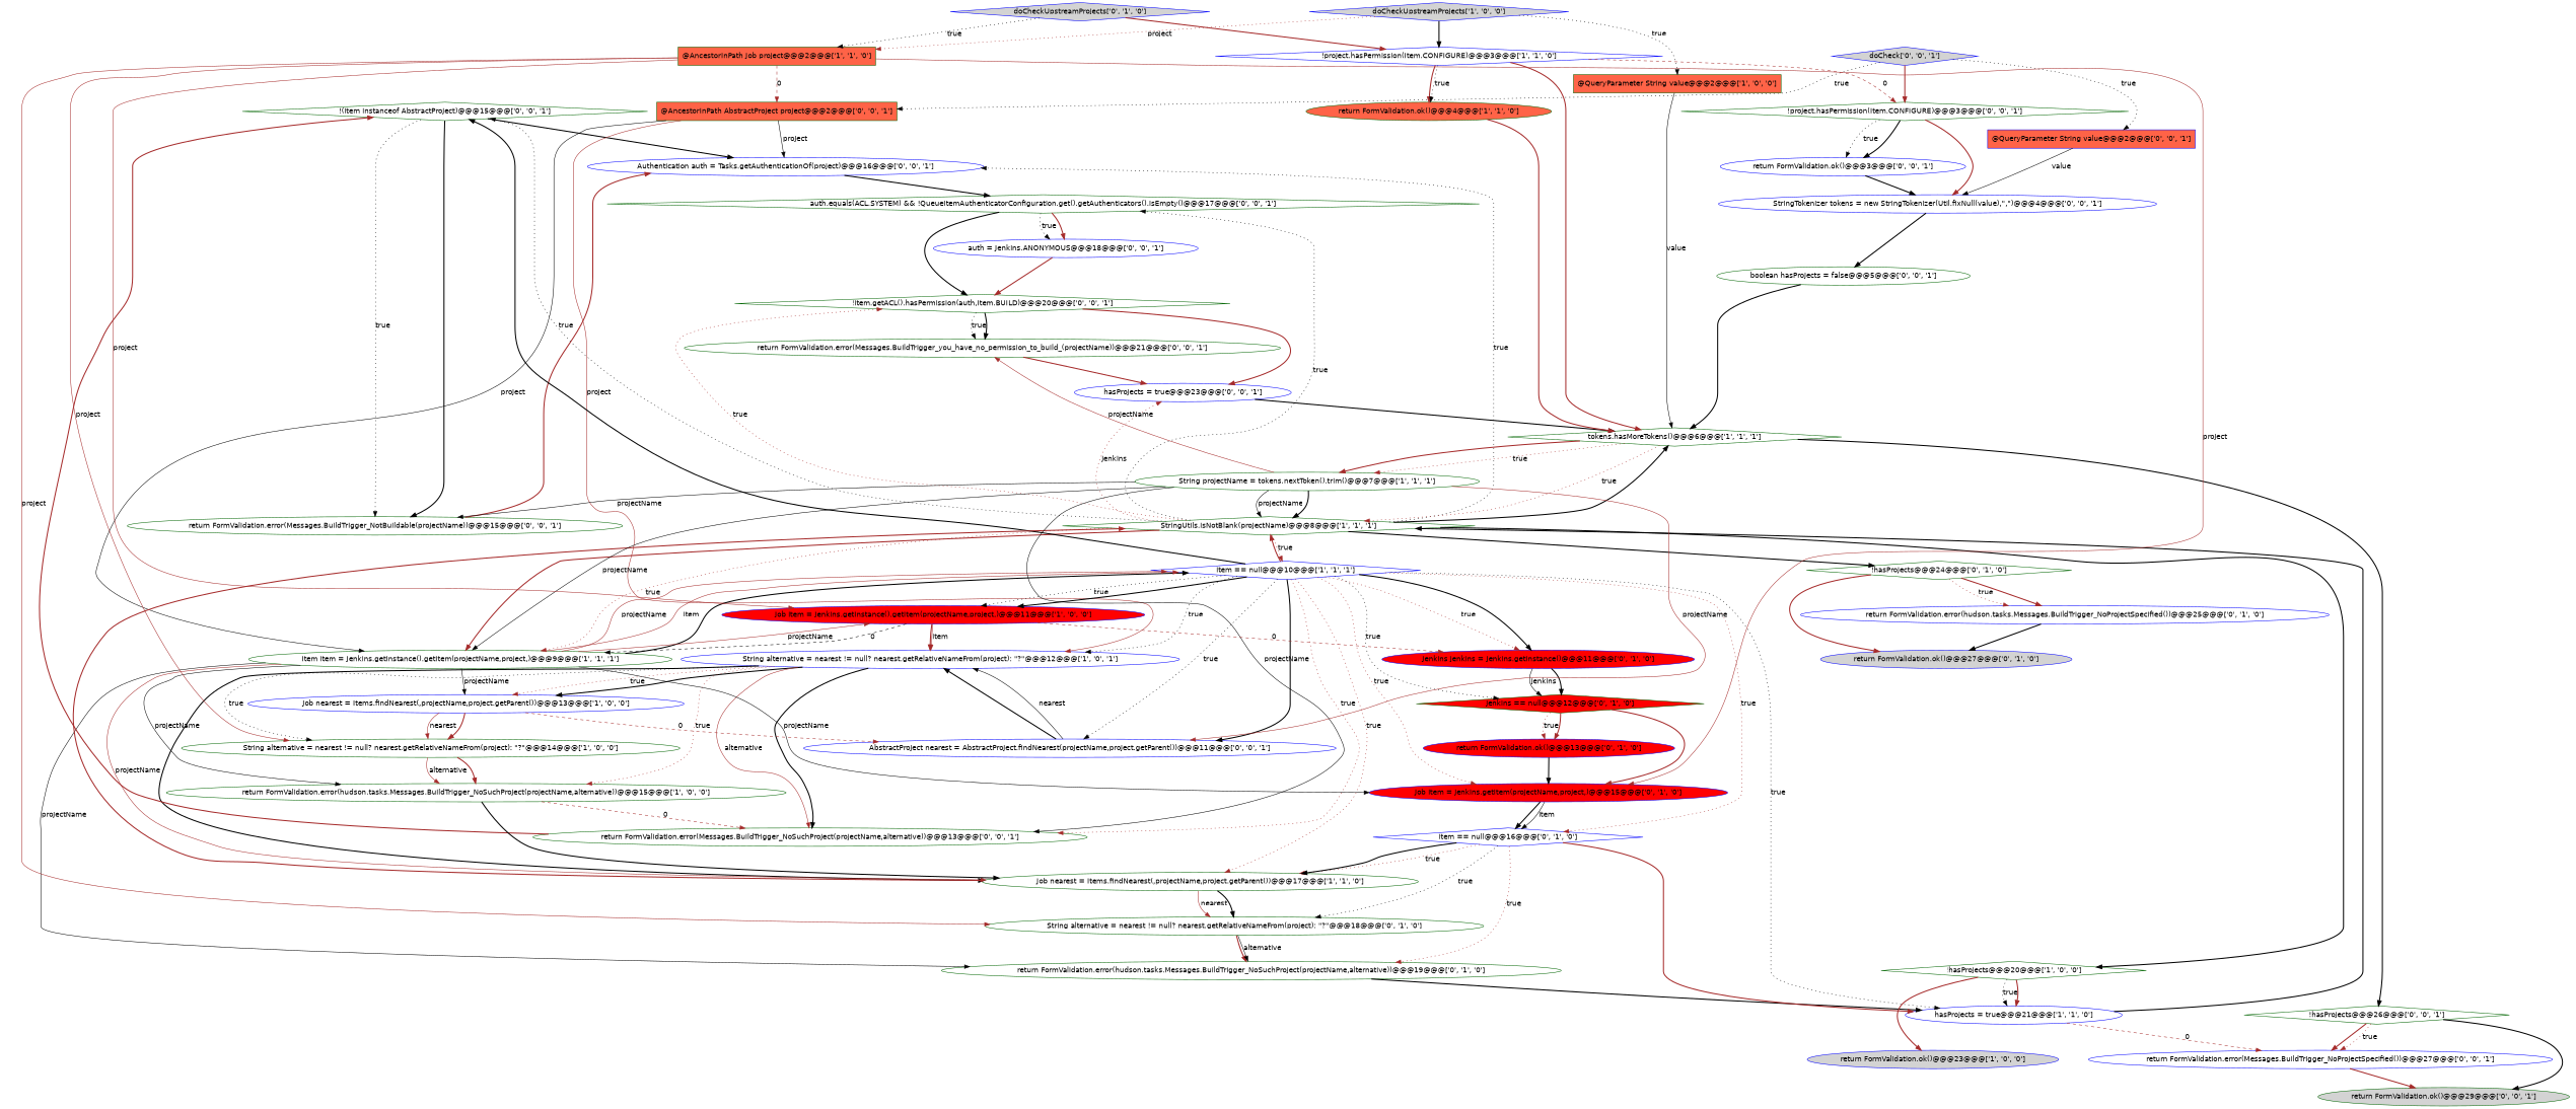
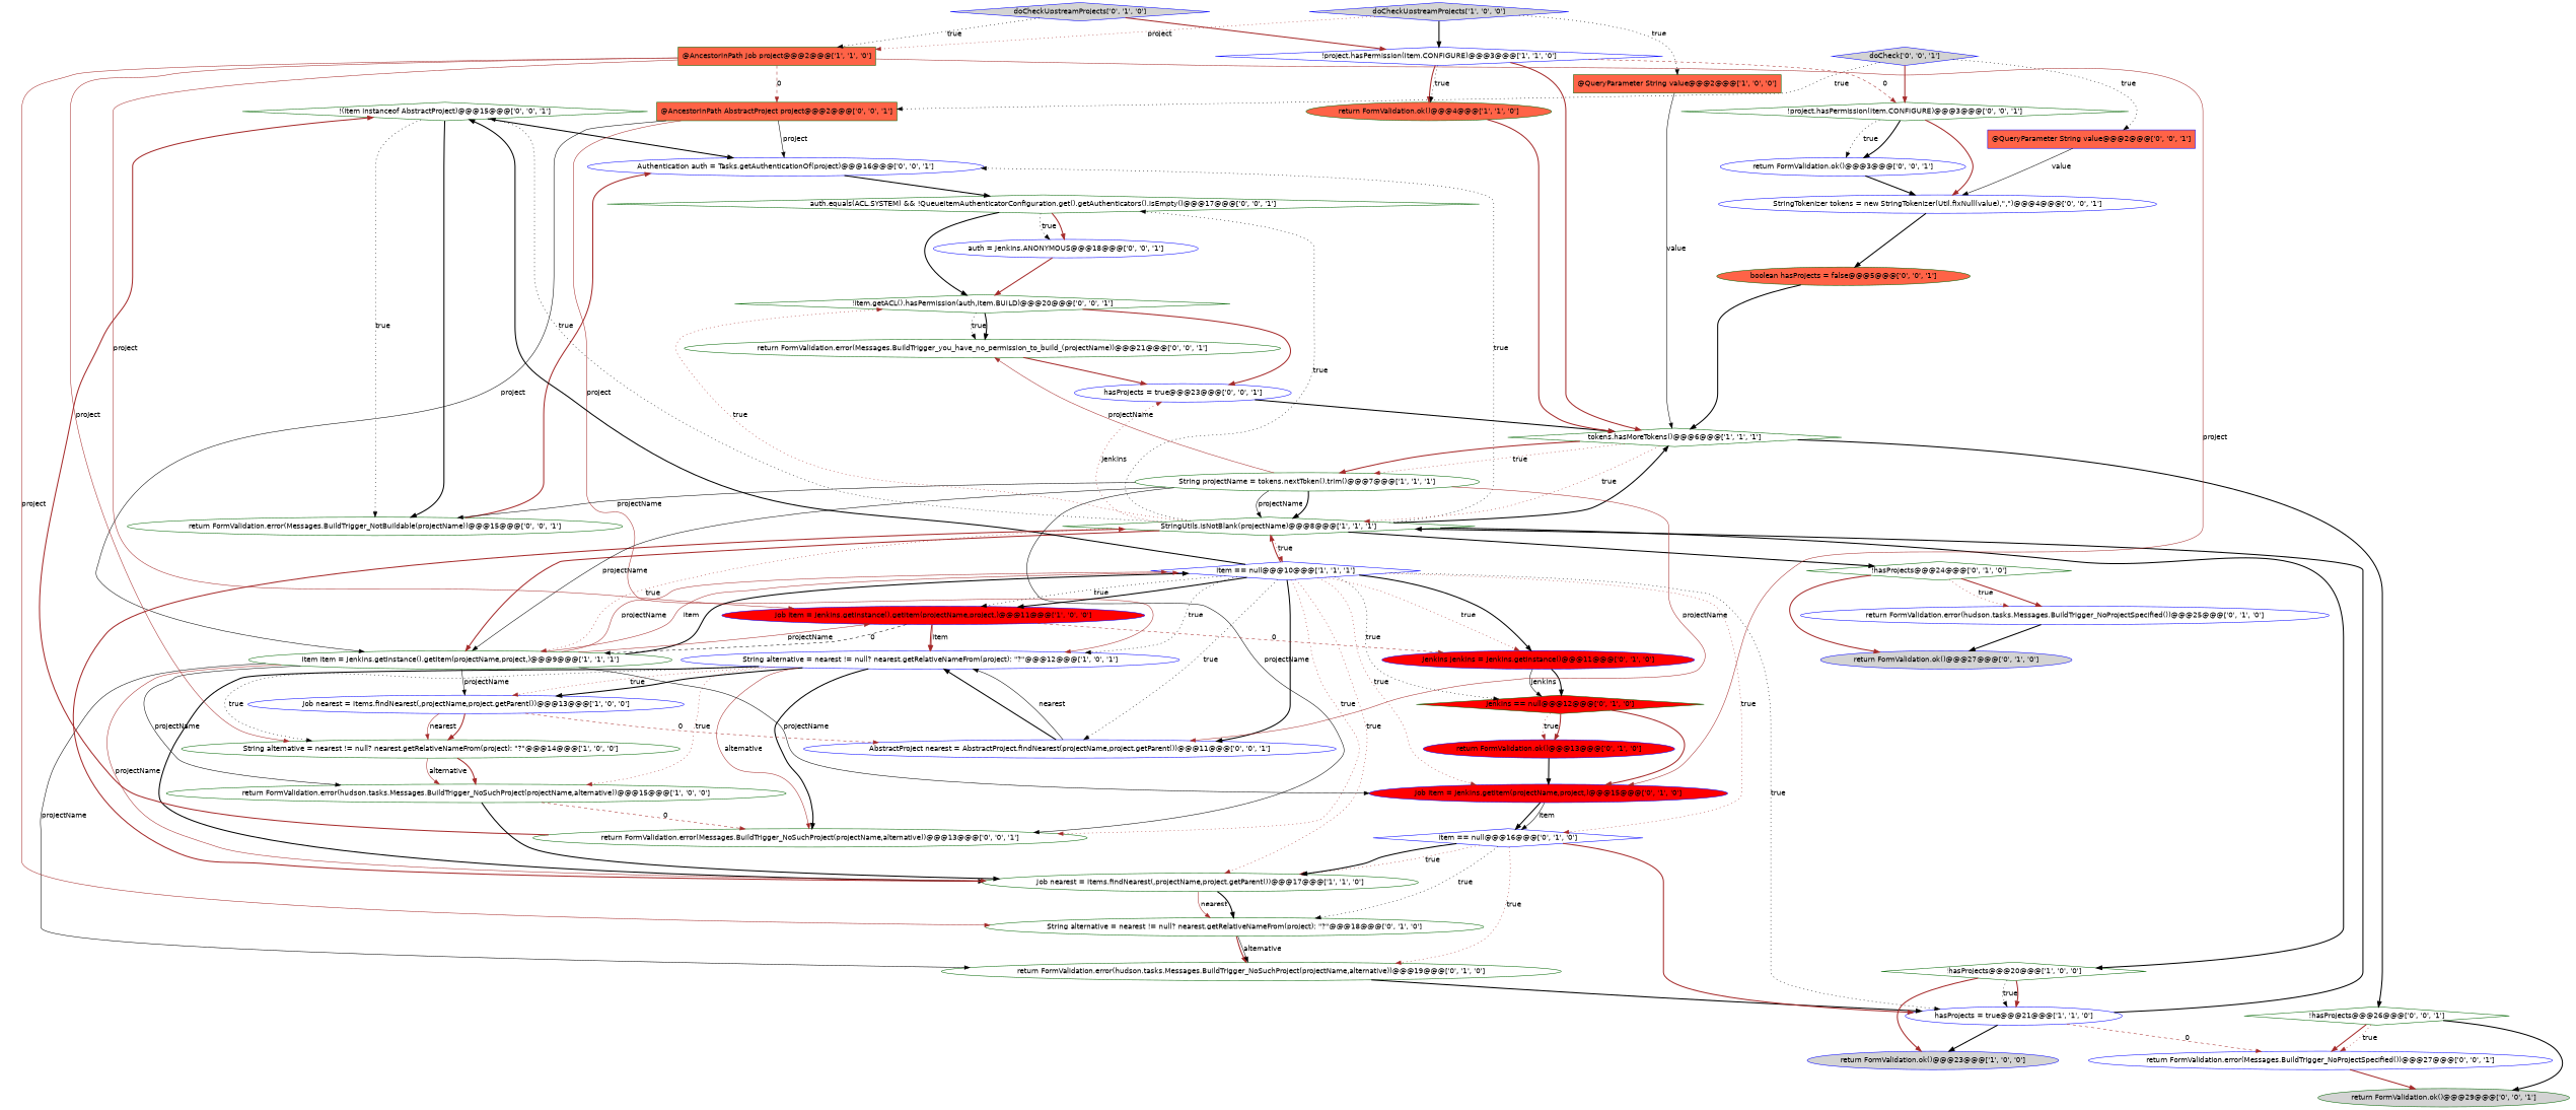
  digraph {
    fontname="DejaVu Sans"
    node [color=darkgreen fillcolor=white fontname="DejaVu Sans" shape=ellipse style=filled]
    edge [color=black fontname="DejaVu Sans" style=bold]
    n1 [label="!(item instanceof AbstractProject)@@@15@@@['0', '0', '1']" shape=diamond]
    n2 [color=blue label="Authentication auth = Tasks.getAuthenticationOf(project)@@@16@@@['0', '0', '1']"]
    n3 [label="return FormValidation.error(Messages.BuildTrigger_NotBuildable(projectName))@@@15@@@['0', '0', '1']"]
    n4 [label="auth.equals(ACL.SYSTEM) && !QueueItemAuthenticatorConfiguration.get().getAuthenticators().isEmpty()@@@17@@@['0', '0', '1']" shape=diamond]
    n5 [color=blue fillcolor=red label="Jenkins jenkins = Jenkins.getInstance()@@@11@@@['0', '1', '0']"]
    n6 [fillcolor=red label="jenkins == null@@@12@@@['0', '1', '0']" shape=diamond]
    n7 [color=blue fillcolor=red label="Job item = jenkins.getItem(projectName,project,)@@@15@@@['0', '1', '0']"]
    n8 [color=blue fillcolor=red label="return FormValidation.ok()@@@13@@@['0', '1', '0']"]
    n9 [color=blue fillcolor=lightgray label="doCheck['0', '0', '1']" shape=diamond]
    n10 [fillcolor=tomato label="@AncestorInPath AbstractProject project@@@2@@@['0', '0', '1']" shape=box]
    n11 [color=blue fillcolor=tomato label="@QueryParameter String value@@@2@@@['0', '0', '1']" shape=box]
    n12 [label="!project.hasPermission(Item.CONFIGURE)@@@3@@@['0', '0', '1']" shape=diamond]
    n13 [color=blue label="String alternative = nearest != null? nearest.getRelativeNameFrom(project): \"?\"@@@12@@@['1', '0', '1']"]
    n14 [label="Item item = Jenkins.getInstance().getItem(projectName,project,)@@@9@@@['1', '1', '1']"]
    n15 [color=blue label="StringTokenizer tokens = new StringTokenizer(Util.fixNull(value),\",\")@@@4@@@['0', '0', '1']"]
    n16 [color=blue label="return FormValidation.ok()@@@3@@@['0', '0', '1']"]
    n17 [label="!item.getACL().hasPermission(auth,Item.BUILD)@@@20@@@['0', '0', '1']" shape=diamond]
    n18 [color=blue label="auth = Jenkins.ANONYMOUS@@@18@@@['0', '0', '1']"]
    n19 [label="return FormValidation.error(Messages.BuildTrigger_you_have_no_permission_to_build_(projectName))@@@21@@@['0', '0', '1']"]
    n20 [color=blue label="hasProjects = true@@@23@@@['0', '0', '1']"]
    n21 [color=blue fillcolor=lightgray label="return FormValidation.ok()@@@27@@@['0', '1', '0']"]
    n22 [label="String alternative = nearest != null? nearest.getRelativeNameFrom(project): \"?\"@@@18@@@['0', '1', '0']"]
    n23 [label="return FormValidation.error(hudson.tasks.Messages.BuildTrigger_NoSuchProject(projectName,alternative))@@@19@@@['0', '1', '0']"]
    n24 [color=blue label="hasProjects = true@@@21@@@['1', '1', '0']"]
    n25 [color=blue fillcolor=lightgray label="return FormValidation.ok()@@@23@@@['1', '0', '0']"]
    n26 [color=blue label="return FormValidation.error(Messages.BuildTrigger_NoProjectSpecified())@@@27@@@['0', '0', '1']"]
    n27 [label="StringUtils.isNotBlank(projectName)@@@8@@@['1', '1', '1']" shape=diamond]
    n28 [fillcolor=lightgray label="return FormValidation.ok()@@@29@@@['0', '0', '1']"]
    n29 [label="tokens.hasMoreTokens()@@@6@@@['1', '1', '1']" shape=diamond]
    n30 [label="!hasProjects@@@24@@@['0', '1', '0']" shape=diamond]
    n31 [color=blue label="item == null@@@10@@@['1', '1', '1']" shape=diamond]
    n32 [label="!hasProjects@@@20@@@['1', '0', '0']" shape=diamond]
    n33 [color=blue label="AbstractProject nearest = AbstractProject.findNearest(projectName,project.getParent())@@@11@@@['0', '0', '1']"]
    n34 [label="Job nearest = Items.findNearest(,projectName,project.getParent())@@@17@@@['1', '1', '0']"]
    n35 [color=blue label="Job nearest = Items.findNearest(,projectName,project.getParent())@@@13@@@['1', '0', '0']"]
    n36 [label="String alternative = nearest != null? nearest.getRelativeNameFrom(project): \"?\"@@@14@@@['1', '0', '0']"]
    n37 [label="return FormValidation.error(Messages.BuildTrigger_NoSuchProject(projectName,alternative))@@@13@@@['0', '0', '1']"]
    n38 [label="return FormValidation.error(hudson.tasks.Messages.BuildTrigger_NoSuchProject(projectName,alternative))@@@15@@@['1', '0', '0']"]
    n39 [fillcolor=tomato label="return FormValidation.ok()@@@4@@@['1', '1', '0']"]
    n40 [label="String projectName = tokens.nextToken().trim()@@@7@@@['1', '1', '1']"]
    n41 [label="!hasProjects@@@26@@@['0', '0', '1']" shape=diamond]
    n42 [color=blue label="return FormValidation.error(hudson.tasks.Messages.BuildTrigger_NoProjectSpecified())@@@25@@@['0', '1', '0']"]
    n43 [color=blue label="item == null@@@16@@@['0', '1', '0']" shape=diamond]
-   n44 [label="boolean hasProjects = false@@@5@@@['0', '0', '1']"]
+   n44 [fillcolor=tomato label="boolean hasProjects = false@@@5@@@['0', '0', '1']"]
    n45 [color=blue fillcolor=red label="Job item = Jenkins.getInstance().getItem(projectName,project,)@@@11@@@['1', '0', '0']"]
    n46 [fillcolor=tomato label="@QueryParameter String value@@@2@@@['1', '0', '0']" shape=box]
    n47 [color=blue fillcolor=lightgray label="doCheckUpstreamProjects['1', '0', '0']" shape=diamond]
    n48 [color=blue label="!project.hasPermission(Item.CONFIGURE)@@@3@@@['1', '1', '0']" shape=diamond]
    n49 [fillcolor=tomato label="@AncestorInPath Job project@@@2@@@['1', '1', '0']" shape=box]
    n50 [color=blue fillcolor=lightgray label="doCheckUpstreamProjects['0', '1', '0']" shape=diamond]
    n1 -> n2
    n1 -> n3
    n1 -> n3 [label=true style=dotted]
    n2 -> n4
    n3 -> n2 [color=brown]
    n4 -> n17
    n4 -> n18 [color=brown]
    n4 -> n18 [label=true style=dotted]
    n5 -> n6
    n5 -> n6 [label=jenkins style=solid]
    n6 -> n7 [color=brown]
    n6 -> n8 [color=brown label=true style=dotted]
    n6 -> n8 [color=brown]
    n7 -> n43
    n7 -> n43 [label=item style=solid]
    n8 -> n7
    n9 -> n10 [label=true style=dotted]
    n9 -> n11 [label=true style=dotted]
    n9 -> n12 [color=brown]
    n10 -> n2 [label=project style=solid]
    n10 -> n13 [color=brown label=project style=solid]
    n10 -> n14 [label=project style=solid]
    n11 -> n15 [label=value style=solid]
    n12 -> n15 [color=brown]
    n12 -> n16 [label=true style=dotted]
    n12 -> n16
    n13 -> n34
    n13 -> n35 [color=brown label=true style=dotted]
    n13 -> n35
    n13 -> n36 [label=true style=dotted]
    n13 -> n37 [color=brown label=alternative style=solid]
    n13 -> n37
    n13 -> n38 [color=brown label=true style=dotted]
    n14 -> n7 [label=projectName style=solid]
    n14 -> n23 [label=projectName style=solid]
    n14 -> n31
    n14 -> n31 [color=brown label=projectName style=solid]
    n14 -> n31 [color=brown label=item style=solid]
    n14 -> n34 [color=brown label=projectName style=solid]
    n14 -> n35 [label=projectName style=solid]
    n14 -> n38 [label=projectName style=solid]
    n14 -> n45 [color=brown label=projectName style=solid]
    n15 -> n44
    n16 -> n15
    n17 -> n19 [label=true style=dotted]
    n17 -> n19
    n17 -> n20 [color=brown]
    n18 -> n17 [color=brown]
    n19 -> n20 [color=brown]
    n20 -> n29
    n22 -> n23 [color=brown]
    n22 -> n23 [label=alternative style=solid]
    n23 -> n24
+   n24 -> n25
    n24 -> n26 [color=brown label=0 style=dashed]
    n24 -> n27
    n26 -> n28 [color=brown]
    n27 -> n1 [label=true style=dotted]
    n27 -> n2 [label=true style=dotted]
    n27 -> n4 [label=true style=dotted]
    n27 -> n14 [color=brown label=true style=dotted]
    n27 -> n14 [color=brown]
    n27 -> n17 [color=brown label=true style=dotted]
    n27 -> n20 [color=brown label=jenkins style=dotted]
    n27 -> n29
    n27 -> n30
    n27 -> n31 [color=brown label=true style=dotted]
    n27 -> n32
    n29 -> n27 [color=brown label=true style=dotted]
    n29 -> n40 [color=brown]
    n29 -> n40 [color=brown label=true style=dotted]
    n29 -> n41
    n30 -> n21 [color=brown]
    n30 -> n42 [color=brown label=true style=dotted]
    n30 -> n42 [color=brown]
    n31 -> n1
    n31 -> n5 [color=brown label=true style=dotted]
    n31 -> n5
    n31 -> n6 [label=true style=dotted]
    n31 -> n7 [color=brown label=true style=dotted]
    n31 -> n13 [label=true style=dotted]
    n31 -> n24 [label=true style=dotted]
    n31 -> n27 [color=brown]
    n31 -> n33
    n31 -> n33 [label=true style=dotted]
    n31 -> n34 [color=brown label=true style=dotted]
    n31 -> n37 [color=brown label=true style=dotted]
    n31 -> n43 [color=brown label=true style=dotted]
    n31 -> n45 [label=true style=dotted]
    n31 -> n45
    n32 -> n24 [label=true style=dotted]
    n32 -> n24 [color=brown]
    n32 -> n25 [color=brown]
    n33 -> n13 [label=nearest style=solid]
    n33 -> n13
    n34 -> n22 [color=brown label=nearest style=solid]
    n34 -> n22
    n34 -> n27 [color=brown]
    n35 -> n33 [color=brown label=0 style=dashed]
    n35 -> n36 [color=brown]
    n35 -> n36 [color=brown label=nearest style=solid]
    n36 -> n38 [color=brown]
    n36 -> n38 [color=brown label=alternative style=solid]
    n37 -> n1 [color=brown]
    n38 -> n34
    n38 -> n37 [color=brown label=0 style=dashed]
    n39 -> n29 [color=brown]
    n40 -> n3 [label=projectName style=solid]
    n40 -> n14 [label=projectName style=solid]
    n40 -> n19 [color=brown label=projectName style=solid]
    n40 -> n27
    n40 -> n27 [label=projectName style=solid]
    n40 -> n33 [color=brown label=projectName style=solid]
    n40 -> n37 [label=projectName style=solid]
    n41 -> n26 [color=brown]
    n41 -> n26 [color=brown label=true style=dotted]
    n41 -> n28
    n42 -> n21
    n43 -> n22 [label=true style=dotted]
    n43 -> n23 [color=brown label=true style=dotted]
    n43 -> n24 [color=brown]
    n43 -> n34 [color=brown label=true style=dotted]
    n43 -> n34
    n44 -> n29
    n45 -> n5 [color=brown label=0 style=dashed]
    n45 -> n13 [color=brown label=item style=solid]
    n45 -> n13 [color=brown]
    n45 -> n14 [label=0 style=dashed]
    n46 -> n29 [label=value style=solid]
    n47 -> n46 [label=true style=dotted]
    n47 -> n48
    n47 -> n49 [color=brown label=project style=dotted]
    n48 -> n12 [color=brown label=0 style=dashed]
    n48 -> n29 [color=brown]
    n48 -> n39 [color=brown]
    n48 -> n39 [label=true style=dotted]
    n49 -> n7 [color=brown label=project style=solid]
    n49 -> n10 [color=brown label=0 style=dashed]
    n49 -> n22 [color=brown label=project style=solid]
    n49 -> n36 [color=brown label=project style=solid]
    n49 -> n45 [color=brown label=project style=solid]
    n50 -> n48 [color=brown]
    n50 -> n49 [label=true style=dotted]
  }
